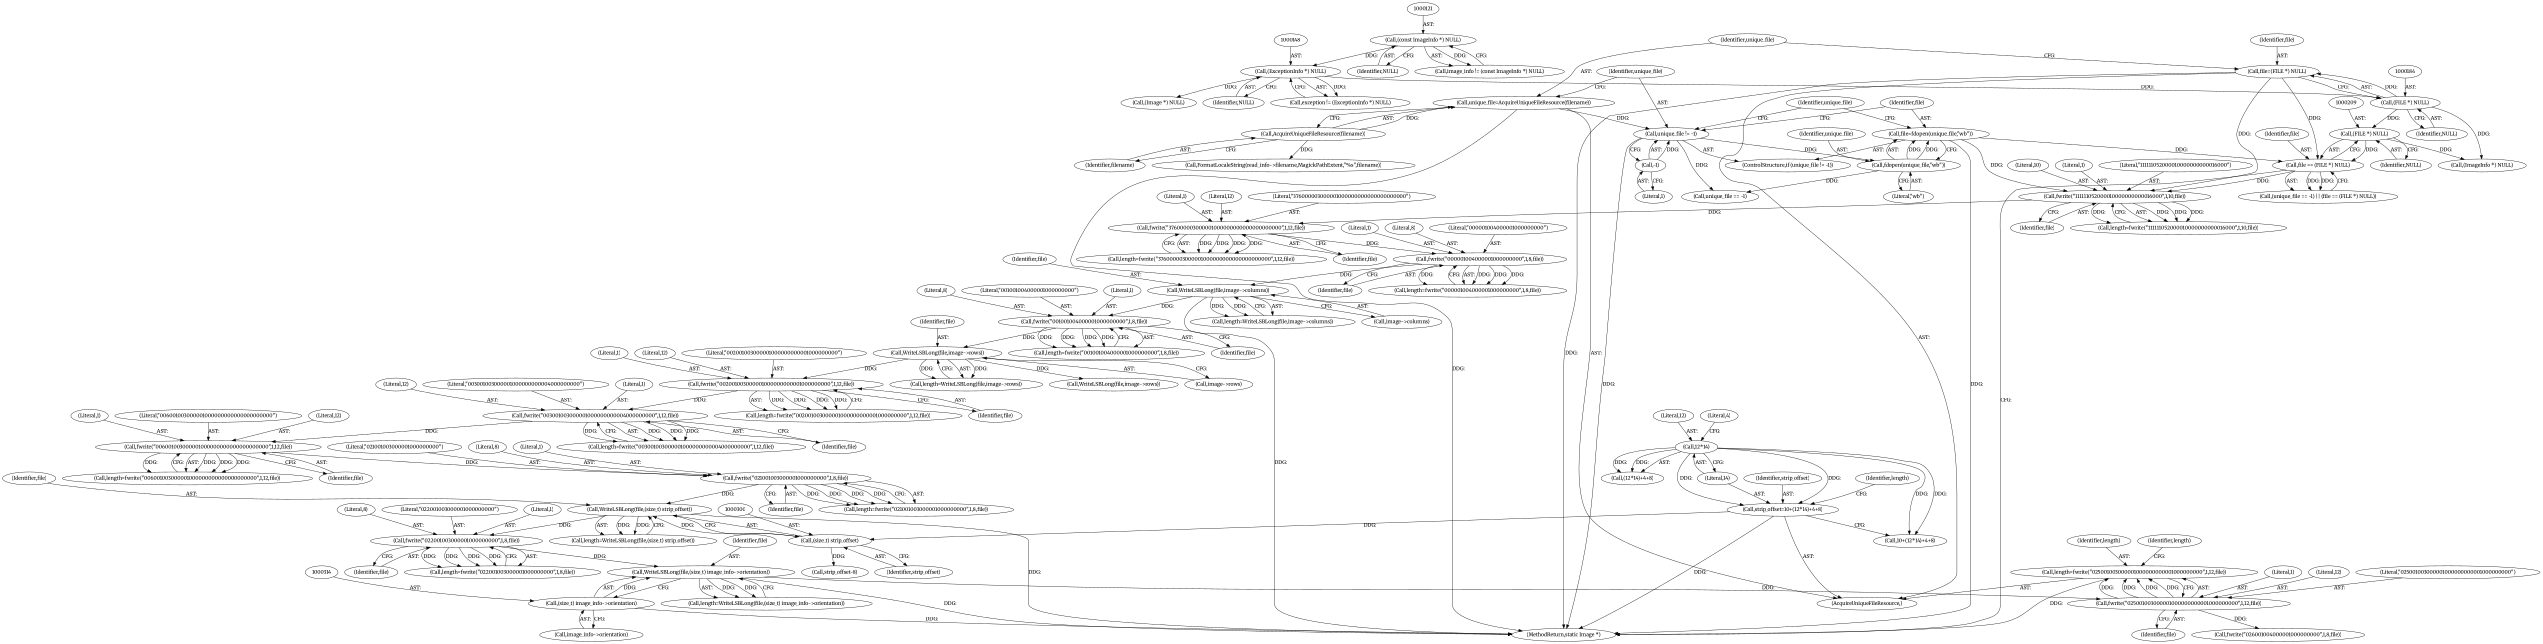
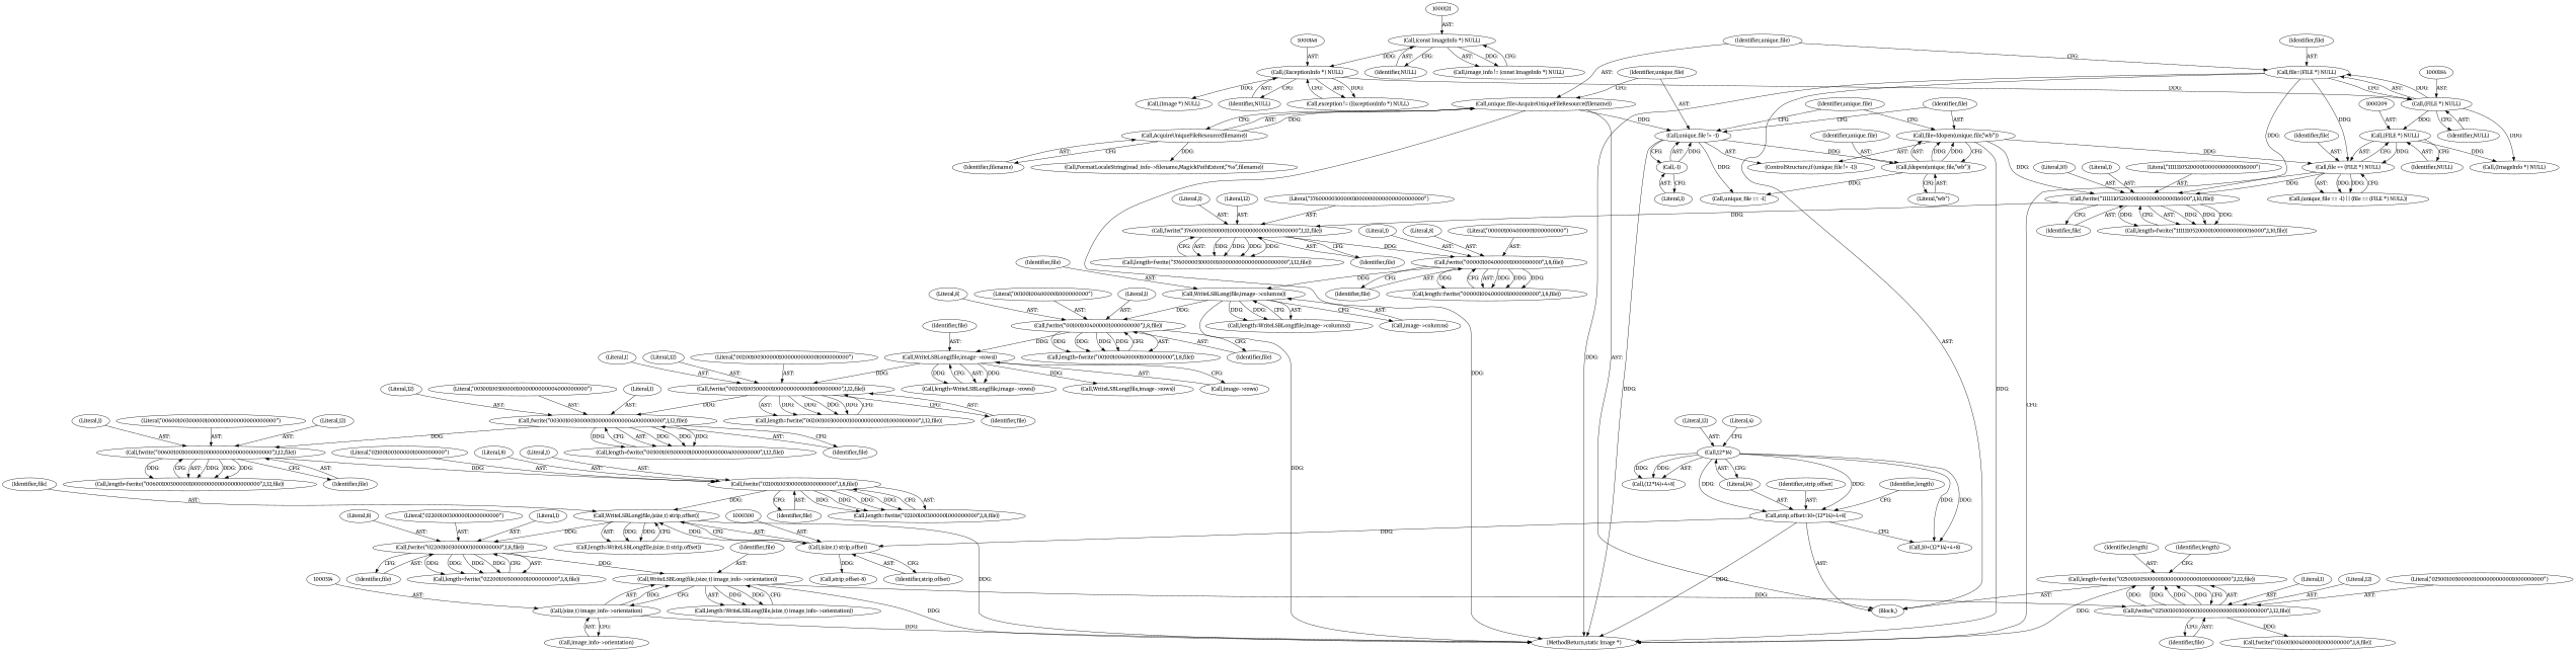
  digraph {
    fontname=Merriweather
    node [fontname=Merriweather]
    edge [fontname=Merriweather]
    n1 [label="(Call,length=fwrite(\"\025\001\003\000\001\000\000\000\001\000\000\000\",1,12,file))"]
    n2 [label="(Call,fwrite(\"\025\001\003\000\001\000\000\000\001\000\000\000\",1,12,file))"]
-   n3 [label="(AcquireUniqueFileResource,)"]
+   n3 [label="(Block,)"]
    n4 [label="(MethodReturn,static Image *)"]
    n5 [label="(Call,fwrite(\"\026\001\004\000\001\000\000\000\",1,8,file))"]
    n6 [label="(Identifier,file)"]
    n7 [label="(Call,WriteLSBLong(file,(size_t) image_info->orientation))"]
    n8 [label="(Call,(size_t) image_info->orientation)"]
    n9 [label="(Call,length=WriteLSBLong(file,(size_t) image_info->orientation))"]
    n10 [label="(Call,image_info->orientation)"]
    n11 [label="(Call,fwrite(\"\022\001\003\000\001\000\000\000\",1,8,file))"]
    n12 [label="(Call,length=fwrite(\"\022\001\003\000\001\000\000\000\",1,8,file))"]
    n13 [label="(Identifier,file)"]
    n14 [label="(Call,WriteLSBLong(file,(size_t) strip_offset))"]
    n15 [label="(Call,(size_t) strip_offset)"]
    n16 [label="(Call,length=WriteLSBLong(file,(size_t) strip_offset))"]
    n17 [label="(Call,strip_offset-8)"]
    n18 [label="(Identifier,strip_offset)"]
    n19 [label="(Call,fwrite(\"\021\001\003\000\001\000\000\000\",1,8,file))"]
    n20 [label="(Identifier,file)"]
    n21 [label="(Call,length=fwrite(\"\021\001\003\000\001\000\000\000\",1,8,file))"]
    n22 [label="(Call,fwrite(\"\006\001\003\000\001\000\000\000\000\000\000\000\",1,12,file))"]
    n23 [label="(Call,length=fwrite(\"\006\001\003\000\001\000\000\000\000\000\000\000\",1,12,file))"]
    n24 [label="(Identifier,file)"]
    n25 [label="(Call,fwrite(\"\003\001\003\000\001\000\000\000\004\000\000\000\",1,12,file))"]
    n26 [label="(Identifier,file)"]
    n27 [label="(Call,length=fwrite(\"\003\001\003\000\001\000\000\000\004\000\000\000\",1,12,file))"]
    n28 [label="(Call,fwrite(\"\002\001\003\000\001\000\000\000\001\000\000\000\",1,12,file))"]
    n29 [label="(Identifier,file)"]
    n30 [label="(Call,length=fwrite(\"\002\001\003\000\001\000\000\000\001\000\000\000\",1,12,file))"]
    n31 [label="(Call,WriteLSBLong(file,image->rows))"]
    n32 [label="(Call,image->rows)"]
    n33 [label="(Call,length=WriteLSBLong(file,image->rows))"]
    n34 [label="(Call,WriteLSBLong(file,image->rows))"]
    n35 [label="(Call,fwrite(\"\001\001\004\000\001\000\000\000\",1,8,file))"]
    n36 [label="(Call,length=fwrite(\"\001\001\004\000\001\000\000\000\",1,8,file))"]
    n37 [label="(Identifier,file)"]
    n38 [label="(Call,WriteLSBLong(file,image->columns))"]
    n39 [label="(Call,image->columns)"]
    n40 [label="(Call,length=WriteLSBLong(file,image->columns))"]
    n41 [label="(Call,fwrite(\"\000\001\004\000\001\000\000\000\",1,8,file))"]
    n42 [label="(Identifier,file)"]
    n43 [label="(Call,length=fwrite(\"\000\001\004\000\001\000\000\000\",1,8,file))"]
    n44 [label="(Call,fwrite(\"\376\000\003\000\001\000\000\000\000\000\000\000\",1,12,file))"]
    n45 [label="(Identifier,file)"]
    n46 [label="(Call,length=fwrite(\"\376\000\003\000\001\000\000\000\000\000\000\000\",1,12,file))"]
    n47 [label="(Call,fwrite(\"\111\111\052\000\010\000\000\000\016\000\",1,10,file))"]
    n48 [label="(Identifier,file)"]
    n49 [label="(Call,length=fwrite(\"\111\111\052\000\010\000\000\000\016\000\",1,10,file))"]
    n50 [label="(Call,file=(FILE *) NULL)"]
    n51 [label="(Call,(FILE *) NULL)"]
    n52 [label="(Call,file == (FILE *) NULL)"]
    n53 [label="(Call,(FILE *) NULL)"]
    n54 [label="(Identifier,NULL)"]
    n55 [label="(Call,(ImageInfo *) NULL)"]
    n56 [label="(Call,(unique_file == -1) || (file == (FILE *) NULL))"]
    n57 [label="(Identifier,NULL)"]
    n58 [label="(Call,(ExceptionInfo *) NULL)"]
    n59 [label="(Identifier,NULL)"]
    n60 [label="(Call,(Image *) NULL)"]
    n61 [label="(Call,exception != (ExceptionInfo *) NULL)"]
    n62 [label="(Call,(const ImageInfo *) NULL)"]
    n63 [label="(Identifier,NULL)"]
    n64 [label="(Call,image_info != (const ImageInfo *) NULL)"]
    n65 [label="(Call,file=fdopen(unique_file,\"wb\"))"]
    n66 [label="(Call,fdopen(unique_file,\"wb\"))"]
    n67 [label="(ControlStructure,if (unique_file != -1))"]
    n68 [label="(Call,unique_file == -1)"]
    n69 [label="(Literal,\"wb\")"]
    n70 [label="(Call,unique_file != -1)"]
    n71 [label="(Call,-1)"]
    n72 [label="(Literal,1)"]
    n73 [label="(Call,unique_file=AcquireUniqueFileResource(filename))"]
    n74 [label="(Call,AcquireUniqueFileResource(filename))"]
    n75 [label="(Call,FormatLocaleString(read_info->filename,MagickPathExtent,\"%s\",filename))"]
    n76 [label="(Identifier,filename)"]
    n77 [label="(Call,strip_offset=10+(12*14)+4+8)"]
    n78 [label="(Call,10+(12*14)+4+8)"]
    n79 [label="(Call,12*14)"]
    n80 [label="(Call,(12*14)+4+8)"]
    n81 [label="(Literal,14)"]
    n82 [label="(Literal,\"\000\001\004\000\001\000\000\000\")"]
    n83 [label="(Literal,12)"]
    n84 [label="(Literal,1)"]
    n85 [label="(Literal,1)"]
    n86 [label="(Identifier,length)"]
    n87 [label="(Literal,12)"]
    n88 [label="(Identifier,file)"]
    n89 [label="(Literal,\"\376\000\003\000\001\000\000\000\000\000\000\000\")"]
    n90 [label="(Identifier,length)"]
    n91 [label="(Literal,8)"]
    n92 [label="(Literal,10)"]
    n93 [label="(Literal,8)"]
    n94 [label="(Literal,8)"]
    n95 [label="(Identifier,strip_offset)"]
    n96 [label="(Literal,1)"]
    n97 [label="(Literal,\"\001\001\004\000\001\000\000\000\")"]
    n98 [label="(Literal,1)"]
    n99 [label="(Identifier,unique_file)"]
    n100 [label="(Literal,8)"]
    n101 [label="(Identifier,unique_file)"]
    n102 [label="(Literal,12)"]
    n103 [label="(Literal,1)"]
    n104 [label="(Identifier,file)"]
    n105 [label="(Literal,1)"]
    n106 [label="(Literal,\"\003\001\003\000\001\000\000\000\004\000\000\000\")"]
    n107 [label="(Literal,1)"]
    n108 [label="(Literal,\"\002\001\003\000\001\000\000\000\001\000\000\000\")"]
    n109 [label="(Identifier,unique_file)"]
    n110 [label="(Literal,\"\022\001\003\000\001\000\000\000\")"]
    n111 [label="(Identifier,length)"]
    n112 [label="(Identifier,file)"]
    n113 [label="(Literal,1)"]
    n114 [label="(Literal,\"\006\001\003\000\001\000\000\000\000\000\000\000\")"]
    n115 [label="(Literal,1)"]
    n116 [label="(Literal,12)"]
    n117 [label="(Identifier,file)"]
    n118 [label="(Identifier,file)"]
    n119 [label="(Literal,\"\021\001\003\000\001\000\000\000\")"]
    n120 [label="(Literal,1)"]
    n121 [label="(Identifier,file)"]
    n122 [label="(Literal,\"\111\111\052\000\010\000\000\000\016\000\")"]
    n123 [label="(Identifier,file)"]
    n124 [label="(Literal,4)"]
    n125 [label="(Literal,12)"]
    n126 [label="(Literal,12)"]
    n127 [label="(Identifier,unique_file)"]
    n128 [label="(Literal,\"\025\001\003\000\001\000\000\000\001\000\000\000\")"]
    1000184
    1000148
    1000121
    1000209
    1000300
    1000314
    n1 -> n2 [label="CFG: "]
    n1 -> n3 [label="AST: "]
    n1 -> n4 [label="DDG: "]
    n2 -> n1 [label="AST: "]
    n2 -> n1 [label="DDG: "]
    n2 -> n1 [label="DDG: "]
    n2 -> n1 [label="DDG: "]
    n2 -> n1 [label="DDG: "]
    n2 -> n5 [label="DDG: "]
    n2 -> n6 [label="CFG: "]
    n6 -> n2 [label="AST: "]
    n7 -> n2 [label="DDG: "]
    n7 -> n4 [label="DDG: "]
    n7 -> n8 [label="CFG: "]
    n7 -> n9 [label="AST: "]
    n7 -> n9 [label="DDG: "]
    n7 -> n9 [label="DDG: "]
    n8 -> n4 [label="DDG: "]
    n8 -> n7 [label="AST: "]
    n8 -> n7 [label="DDG: "]
    n8 -> n10 [label="CFG: "]
    n9 -> n7 [label="CFG: "]
    n10 -> n8 [label="AST: "]
    n11 -> n7 [label="DDG: "]
    n11 -> n12 [label="AST: "]
    n11 -> n12 [label="DDG: "]
    n11 -> n12 [label="DDG: "]
    n11 -> n12 [label="DDG: "]
    n11 -> n12 [label="DDG: "]
    n11 -> n13 [label="CFG: "]
    n12 -> n11 [label="CFG: "]
    n13 -> n11 [label="AST: "]
    n14 -> n4 [label="DDG: "]
    n14 -> n11 [label="DDG: "]
    n14 -> n15 [label="CFG: "]
    n14 -> n16 [label="AST: "]
    n14 -> n16 [label="DDG: "]
    n14 -> n16 [label="DDG: "]
    n15 -> n14 [label="AST: "]
    n15 -> n14 [label="DDG: "]
    n15 -> n17 [label="DDG: "]
    n15 -> n18 [label="CFG: "]
    n16 -> n14 [label="CFG: "]
    n18 -> n15 [label="AST: "]
    n19 -> n14 [label="DDG: "]
    n19 -> n20 [label="CFG: "]
    n19 -> n21 [label="AST: "]
    n19 -> n21 [label="DDG: "]
    n19 -> n21 [label="DDG: "]
    n19 -> n21 [label="DDG: "]
    n19 -> n21 [label="DDG: "]
    n20 -> n19 [label="AST: "]
    n21 -> n19 [label="CFG: "]
    n22 -> n19 [label="DDG: "]
    n22 -> n23 [label="AST: "]
    n22 -> n23 [label="DDG: "]
    n22 -> n23 [label="DDG: "]
    n22 -> n23 [label="DDG: "]
    n22 -> n23 [label="DDG: "]
    n22 -> n24 [label="CFG: "]
    n23 -> n22 [label="CFG: "]
    n24 -> n22 [label="AST: "]
    n25 -> n22 [label="DDG: "]
    n25 -> n26 [label="CFG: "]
    n25 -> n27 [label="AST: "]
    n25 -> n27 [label="DDG: "]
    n25 -> n27 [label="DDG: "]
    n25 -> n27 [label="DDG: "]
    n25 -> n27 [label="DDG: "]
    n26 -> n25 [label="AST: "]
    n27 -> n25 [label="CFG: "]
    n28 -> n25 [label="DDG: "]
    n28 -> n29 [label="CFG: "]
    n28 -> n30 [label="AST: "]
    n28 -> n30 [label="DDG: "]
    n28 -> n30 [label="DDG: "]
    n28 -> n30 [label="DDG: "]
    n28 -> n30 [label="DDG: "]
    n29 -> n28 [label="AST: "]
    n30 -> n28 [label="CFG: "]
    n31 -> n28 [label="DDG: "]
    n31 -> n32 [label="CFG: "]
    n31 -> n33 [label="AST: "]
    n31 -> n33 [label="DDG: "]
    n31 -> n33 [label="DDG: "]
    n31 -> n34 [label="DDG: "]
    n32 -> n31 [label="AST: "]
    n33 -> n31 [label="CFG: "]
    n35 -> n31 [label="DDG: "]
    n35 -> n36 [label="AST: "]
    n35 -> n36 [label="DDG: "]
    n35 -> n36 [label="DDG: "]
    n35 -> n36 [label="DDG: "]
    n35 -> n36 [label="DDG: "]
    n35 -> n37 [label="CFG: "]
    n36 -> n35 [label="CFG: "]
    n37 -> n35 [label="AST: "]
    n38 -> n4 [label="DDG: "]
    n38 -> n35 [label="DDG: "]
    n38 -> n39 [label="CFG: "]
    n38 -> n40 [label="AST: "]
    n38 -> n40 [label="DDG: "]
    n38 -> n40 [label="DDG: "]
    n39 -> n38 [label="AST: "]
    n40 -> n38 [label="CFG: "]
    n41 -> n38 [label="DDG: "]
    n41 -> n42 [label="CFG: "]
    n41 -> n43 [label="AST: "]
    n41 -> n43 [label="DDG: "]
    n41 -> n43 [label="DDG: "]
    n41 -> n43 [label="DDG: "]
    n41 -> n43 [label="DDG: "]
    n42 -> n41 [label="AST: "]
    n43 -> n41 [label="CFG: "]
    n44 -> n41 [label="DDG: "]
    n44 -> n45 [label="CFG: "]
    n44 -> n46 [label="AST: "]
    n44 -> n46 [label="DDG: "]
    n44 -> n46 [label="DDG: "]
    n44 -> n46 [label="DDG: "]
    n44 -> n46 [label="DDG: "]
    n45 -> n44 [label="AST: "]
    n46 -> n44 [label="CFG: "]
    n47 -> n44 [label="DDG: "]
    n47 -> n48 [label="CFG: "]
    n47 -> n49 [label="AST: "]
    n47 -> n49 [label="DDG: "]
    n47 -> n49 [label="DDG: "]
    n47 -> n49 [label="DDG: "]
    n47 -> n49 [label="DDG: "]
    n48 -> n47 [label="AST: "]
    n49 -> n47 [label="CFG: "]
    n50 -> n3 [label="AST: "]
    n50 -> n4 [label="DDG: "]
    n50 -> n47 [label="DDG: "]
    n50 -> n51 [label="CFG: "]
    n50 -> n52 [label="DDG: "]
    n51 -> n50 [label="AST: "]
    n51 -> n50 [label="DDG: "]
    n51 -> n53 [label="DDG: "]
    n51 -> n54 [label="CFG: "]
    n51 -> n55 [label="DDG: "]
    n52 -> n4 [label="CFG: "]
    n52 -> n47 [label="DDG: "]
    n52 -> n53 [label="CFG: "]
    n52 -> n56 [label="AST: "]
    n52 -> n56 [label="DDG: "]
    n52 -> n56 [label="DDG: "]
    n53 -> n52 [label="AST: "]
    n53 -> n52 [label="DDG: "]
    n53 -> n55 [label="DDG: "]
    n53 -> n57 [label="CFG: "]
    n54 -> n51 [label="AST: "]
    n56 -> n52 [label="CFG: "]
    n57 -> n53 [label="AST: "]
    n58 -> n51 [label="DDG: "]
    n58 -> n59 [label="CFG: "]
    n58 -> n60 [label="DDG: "]
    n58 -> n61 [label="AST: "]
    n58 -> n61 [label="DDG: "]
    n59 -> n58 [label="AST: "]
    n61 -> n58 [label="CFG: "]
    n62 -> n58 [label="DDG: "]
    n62 -> n63 [label="CFG: "]
    n62 -> n64 [label="AST: "]
    n62 -> n64 [label="DDG: "]
    n63 -> n62 [label="AST: "]
    n64 -> n62 [label="CFG: "]
    n65 -> n4 [label="DDG: "]
    n65 -> n47 [label="DDG: "]
    n65 -> n52 [label="DDG: "]
    n65 -> n66 [label="CFG: "]
    n65 -> n67 [label="AST: "]
    n66 -> n65 [label="AST: "]
    n66 -> n65 [label="DDG: "]
    n66 -> n65 [label="DDG: "]
    n66 -> n68 [label="DDG: "]
    n66 -> n69 [label="CFG: "]
    n69 -> n66 [label="AST: "]
    n70 -> n4 [label="DDG: "]
    n70 -> n66 [label="DDG: "]
    n70 -> n67 [label="AST: "]
    n70 -> n68 [label="DDG: "]
    n70 -> n71 [label="CFG: "]
    n71 -> n70 [label="AST: "]
    n71 -> n70 [label="DDG: "]
    n71 -> n72 [label="CFG: "]
    n72 -> n71 [label="AST: "]
    n73 -> n3 [label="AST: "]
    n73 -> n4 [label="DDG: "]
    n73 -> n70 [label="DDG: "]
    n73 -> n74 [label="CFG: "]
    n74 -> n73 [label="AST: "]
    n74 -> n73 [label="DDG: "]
    n74 -> n75 [label="DDG: "]
    n74 -> n76 [label="CFG: "]
    n76 -> n74 [label="AST: "]
    n77 -> n3 [label="AST: "]
    n77 -> n4 [label="DDG: "]
    n77 -> n15 [label="DDG: "]
    n77 -> n78 [label="CFG: "]
    n79 -> n77 [label="DDG: "]
    n79 -> n77 [label="DDG: "]
    n79 -> n78 [label="DDG: "]
    n79 -> n78 [label="DDG: "]
    n79 -> n80 [label="AST: "]
    n79 -> n80 [label="DDG: "]
    n79 -> n80 [label="DDG: "]
    n79 -> n81 [label="CFG: "]
    n81 -> n77 [label="AST: "]
    n81 -> n79 [label="AST: "]
    n82 -> n41 [label="AST: "]
    n83 -> n44 [label="AST: "]
    n84 -> n41 [label="AST: "]
    n85 -> n2 [label="AST: "]
    n86 -> n1 [label="AST: "]
    n87 -> n79 [label="AST: "]
    n88 -> n14 [label="AST: "]
    n89 -> n44 [label="AST: "]
    n90 -> n1 [label="CFG: "]
    n91 -> n11 [label="AST: "]
    n92 -> n47 [label="AST: "]
    n93 -> n35 [label="AST: "]
    n94 -> n19 [label="AST: "]
    n95 -> n77 [label="AST: "]
    n96 -> n22 [label="AST: "]
    n97 -> n35 [label="AST: "]
    n98 -> n35 [label="AST: "]
    n99 -> n50 [label="CFG: "]
    n99 -> n73 [label="AST: "]
    n100 -> n41 [label="AST: "]
    n101 -> n70 [label="AST: "]
    n101 -> n73 [label="CFG: "]
    n102 -> n28 [label="AST: "]
    n103 -> n47 [label="AST: "]
    n104 -> n50 [label="AST: "]
    n105 -> n44 [label="AST: "]
    n106 -> n25 [label="AST: "]
    n107 -> n19 [label="AST: "]
    n108 -> n28 [label="AST: "]
    n109 -> n66 [label="AST: "]
    n110 -> n11 [label="AST: "]
    n111 -> n77 [label="CFG: "]
    n112 -> n52 [label="AST: "]
    n113 -> n28 [label="AST: "]
    n114 -> n22 [label="AST: "]
    n115 -> n25 [label="AST: "]
    n116 -> n2 [label="AST: "]
    n117 -> n31 [label="AST: "]
    n118 -> n7 [label="AST: "]
    n119 -> n19 [label="AST: "]
    n120 -> n11 [label="AST: "]
    n121 -> n65 [label="AST: "]
    n121 -> n70 [label="CFG: "]
    n122 -> n47 [label="AST: "]
    n123 -> n38 [label="AST: "]
    n124 -> n79 [label="CFG: "]
    n125 -> n22 [label="AST: "]
    n126 -> n25 [label="AST: "]
    n127 -> n65 [label="CFG: "]
    n127 -> n70 [label="CFG: "]
    n128 -> n2 [label="AST: "]
    1000184 -> n51 [label="AST: "]
    1000148 -> n58 [label="AST: "]
    1000121 -> n62 [label="AST: "]
    1000209 -> n53 [label="AST: "]
    1000300 -> n15 [label="AST: "]
    1000314 -> n8 [label="AST: "]
  }
